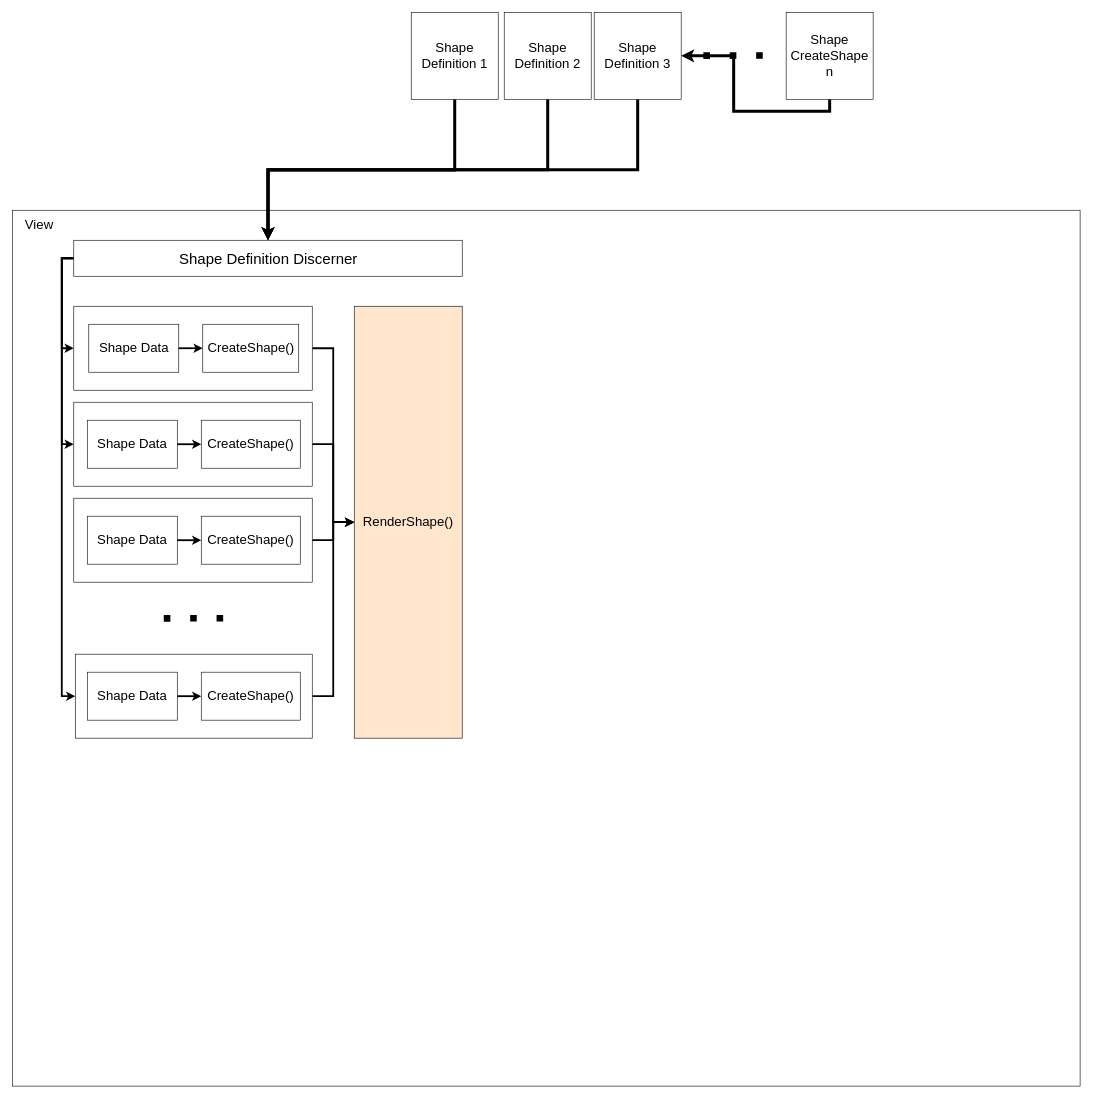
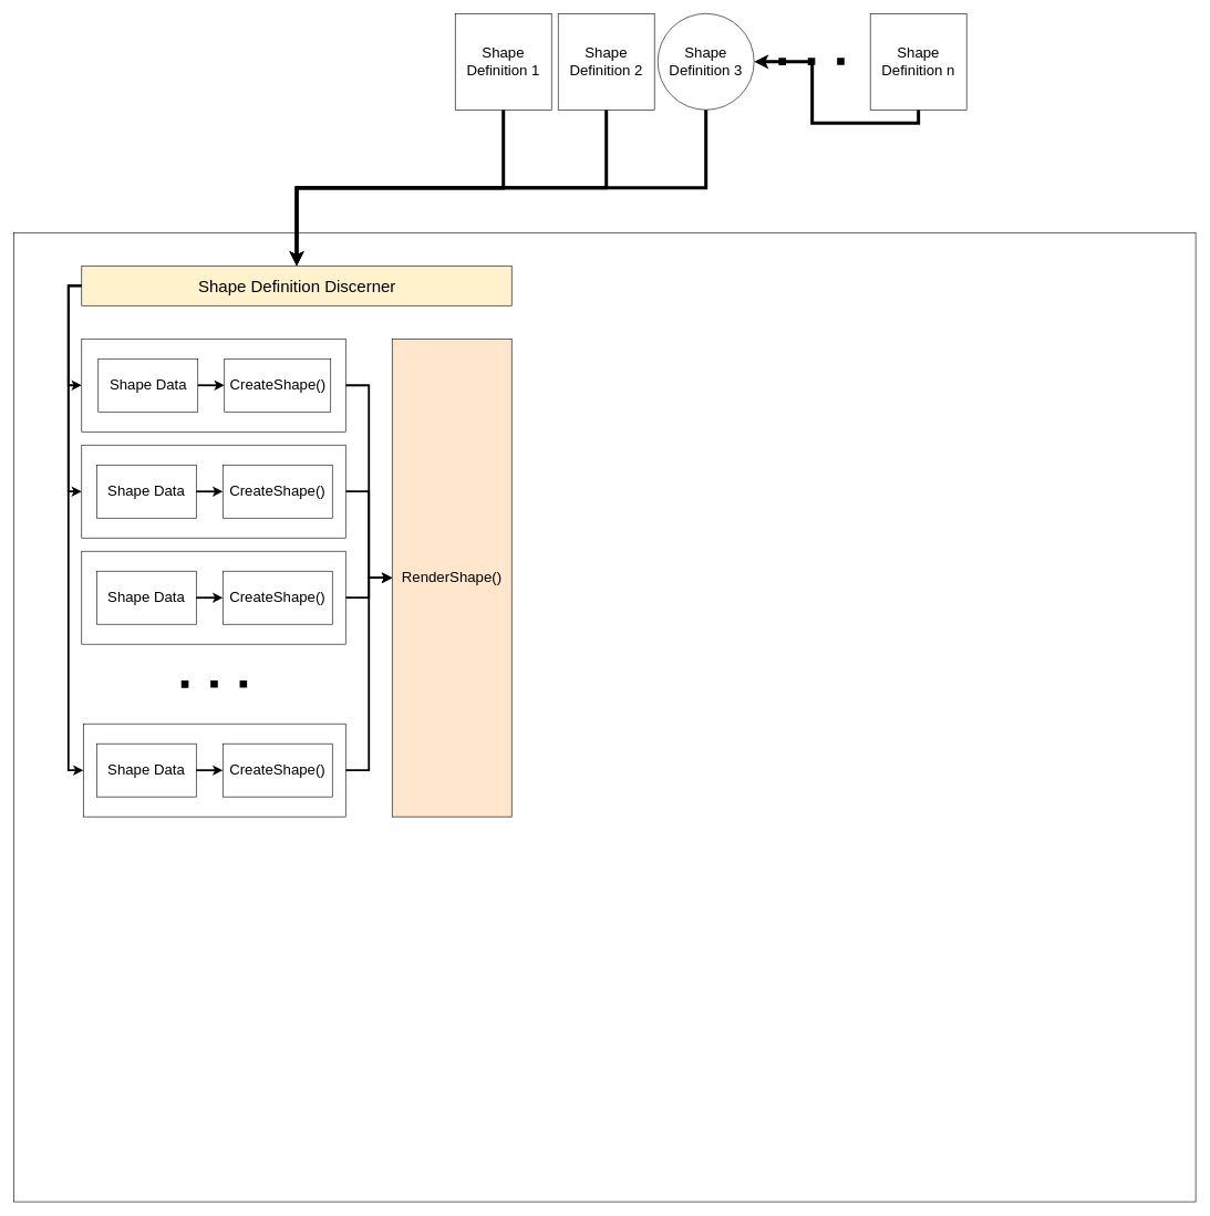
  <mxCell id="0" />
  <mxCell id="1" parent="0" />
  <mxCell id="2" value="" style="rounded=0;whiteSpace=wrap;html=1;" vertex="1" parent="1"><mxGeometry x="20" y="350" width="1780" height="1460" as="geometry" /></mxCell>
  <mxCell id="3" style="edgeStyle=orthogonalEdgeStyle;rounded=0;orthogonalLoop=1;jettySize=auto;html=1;exitX=0.5;exitY=1;exitDx=0;exitDy=0;entryX=0.5;entryY=0;entryDx=0;entryDy=0;strokeWidth=5;" edge="1" parent="1" source="4" target="16"><mxGeometry relative="1" as="geometry"><Array as="points"><mxPoint x="758" y="283" /><mxPoint x="446" y="283" /></Array></mxGeometry></mxCell>
  <mxCell id="4" value="&lt;font style=&quot;font-size: 22px;&quot;&gt;Shape Definition 1&lt;/font&gt;" style="whiteSpace=wrap;html=1;aspect=fixed;" vertex="1" parent="1"><mxGeometry x="685" y="20" width="145" height="145" as="geometry" /></mxCell>
- <mxCell id="5" value="&lt;font style=&quot;font-size: 22px;&quot;&gt;View&lt;/font&gt;" style="text;html=1;strokeColor=none;fillColor=none;align=center;verticalAlign=middle;whiteSpace=wrap;rounded=0;" vertex="1" parent="1"><mxGeometry x="20" y="350" width="90" height="50" as="geometry" /></mxCell>
  <mxCell id="6" style="edgeStyle=orthogonalEdgeStyle;rounded=0;orthogonalLoop=1;jettySize=auto;html=1;exitX=0.5;exitY=1;exitDx=0;exitDy=0;entryX=0.5;entryY=0;entryDx=0;entryDy=0;strokeWidth=5;" edge="1" parent="1" source="7" target="16"><mxGeometry relative="1" as="geometry" /></mxCell>
  <mxCell id="7" value="&lt;font style=&quot;font-size: 22px;&quot;&gt;Shape Definition 2&lt;/font&gt;" style="whiteSpace=wrap;html=1;aspect=fixed;" vertex="1" parent="1"><mxGeometry x="840" y="20" width="145" height="145" as="geometry" /></mxCell>
  <mxCell id="8" style="edgeStyle=orthogonalEdgeStyle;rounded=0;orthogonalLoop=1;jettySize=auto;html=1;exitX=0.5;exitY=1;exitDx=0;exitDy=0;entryX=0.5;entryY=0;entryDx=0;entryDy=0;strokeWidth=5;" edge="1" parent="1" source="9" target="16"><mxGeometry relative="1" as="geometry" /></mxCell>
- <mxCell id="9" value="&lt;font style=&quot;font-size: 22px;&quot;&gt;Shape Definition 3&lt;/font&gt;" style="whiteSpace=wrap;html=1;aspect=fixed;" vertex="1" parent="1"><mxGeometry x="990" y="20" width="145" height="145" as="geometry" /></mxCell>
+ <mxCell id="9" value="&lt;font style=&quot;font-size: 22px;&quot;&gt;Shape Definition 3&lt;/font&gt;" style="ellipse;whiteSpace=wrap;html=1;aspect=fixed;" vertex="1" parent="1"><mxGeometry x="990" y="20" width="145" height="145" as="geometry" /></mxCell>
  <mxCell id="10" value="" style="endArrow=none;dashed=1;html=1;dashPattern=1 3;strokeWidth=11;rounded=0;" edge="1" parent="1"><mxGeometry width="50" height="50" relative="1" as="geometry"><mxPoint x="1271" y="92" as="sourcePoint" /><mxPoint x="1171" y="92.3" as="targetPoint" /></mxGeometry></mxCell>
  <mxCell id="11" style="edgeStyle=orthogonalEdgeStyle;rounded=0;orthogonalLoop=1;jettySize=auto;html=1;exitX=0.5;exitY=1;exitDx=0;exitDy=0;strokeWidth=5;" edge="1" parent="1" source="12" target="9"><mxGeometry relative="1" as="geometry" /></mxCell>
- <mxCell id="12" value="&lt;font style=&quot;font-size: 22px;&quot;&gt;Shape CreateShape n&lt;/font&gt;" style="whiteSpace=wrap;html=1;aspect=fixed;" vertex="1" parent="1"><mxGeometry x="1310" y="20" width="145" height="145" as="geometry" /></mxCell>
+ <mxCell id="12" value="&lt;font style=&quot;font-size: 22px;&quot;&gt;Shape Definition n&lt;/font&gt;" style="whiteSpace=wrap;html=1;aspect=fixed;" vertex="1" parent="1"><mxGeometry x="1310" y="20" width="145" height="145" as="geometry" /></mxCell>
  <mxCell id="13" style="edgeStyle=orthogonalEdgeStyle;rounded=0;orthogonalLoop=1;jettySize=auto;html=1;exitX=0;exitY=0.5;exitDx=0;exitDy=0;entryX=0;entryY=0.5;entryDx=0;entryDy=0;strokeWidth=3;" edge="1" parent="1" source="16" target="19"><mxGeometry relative="1" as="geometry" /></mxCell>
  <mxCell id="14" style="edgeStyle=orthogonalEdgeStyle;rounded=0;orthogonalLoop=1;jettySize=auto;html=1;exitX=0;exitY=0.5;exitDx=0;exitDy=0;entryX=0;entryY=0.5;entryDx=0;entryDy=0;strokeWidth=3;" edge="1" parent="1" source="16" target="24"><mxGeometry relative="1" as="geometry" /></mxCell>
  <mxCell id="15" style="edgeStyle=orthogonalEdgeStyle;rounded=0;orthogonalLoop=1;jettySize=auto;html=1;exitX=0;exitY=0.5;exitDx=0;exitDy=0;entryX=0;entryY=0.5;entryDx=0;entryDy=0;strokeWidth=3;" edge="1" parent="1" source="16" target="34"><mxGeometry relative="1" as="geometry" /></mxCell>
- <mxCell id="16" value="Shape Definition Discerner" style="rounded=0;whiteSpace=wrap;html=1;fontSize=25;" vertex="1" parent="1"><mxGeometry x="122.5" y="400" width="647.5" height="60" as="geometry" /></mxCell>
+ <mxCell id="16" value="Shape Definition Discerner" style="rounded=0;whiteSpace=wrap;html=1;fontSize=25;fillColor=#fff2cc;" vertex="1" parent="1"><mxGeometry x="122.5" y="400" width="647.5" height="60" as="geometry" /></mxCell>
  <mxCell id="17" value="" style="endArrow=none;dashed=1;html=1;dashPattern=1 3;strokeWidth=11;rounded=0;" edge="1" parent="1"><mxGeometry width="50" height="50" relative="1" as="geometry"><mxPoint x="371.5" y="1030" as="sourcePoint" /><mxPoint x="271" y="1030.3" as="targetPoint" /></mxGeometry></mxCell>
  <mxCell id="18" style="edgeStyle=orthogonalEdgeStyle;rounded=0;orthogonalLoop=1;jettySize=auto;html=1;exitX=1;exitY=0.5;exitDx=0;exitDy=0;entryX=0;entryY=0.5;entryDx=0;entryDy=0;strokeWidth=3;" edge="1" parent="1" source="19" target="38"><mxGeometry relative="1" as="geometry" /></mxCell>
  <mxCell id="19" value="" style="rounded=0;whiteSpace=wrap;html=1;" vertex="1" parent="1"><mxGeometry x="122.5" y="510" width="397.5" height="140" as="geometry" /></mxCell>
  <mxCell id="20" value="&lt;font style=&quot;font-size: 22px;&quot;&gt;Shape Data&lt;/font&gt;" style="rounded=0;whiteSpace=wrap;html=1;" vertex="1" parent="1"><mxGeometry x="147.5" y="540" width="150" height="80" as="geometry" /></mxCell>
  <mxCell id="21" value="&lt;font style=&quot;font-size: 22px;&quot;&gt;CreateShape()&lt;/font&gt;" style="rounded=0;whiteSpace=wrap;html=1;" vertex="1" parent="1"><mxGeometry x="337.5" y="540" width="160" height="80" as="geometry" /></mxCell>
  <mxCell id="22" style="edgeStyle=orthogonalEdgeStyle;rounded=0;orthogonalLoop=1;jettySize=auto;html=1;exitX=1;exitY=0.5;exitDx=0;exitDy=0;strokeWidth=3;" edge="1" parent="1" source="20" target="21"><mxGeometry relative="1" as="geometry" /></mxCell>
  <mxCell id="23" style="edgeStyle=orthogonalEdgeStyle;rounded=0;orthogonalLoop=1;jettySize=auto;html=1;exitX=1;exitY=0.5;exitDx=0;exitDy=0;entryX=0;entryY=0.5;entryDx=0;entryDy=0;strokeWidth=3;" edge="1" parent="1" source="24" target="38"><mxGeometry relative="1" as="geometry" /></mxCell>
  <mxCell id="24" value="" style="rounded=0;whiteSpace=wrap;html=1;" vertex="1" parent="1"><mxGeometry x="122.5" y="670" width="397.5" height="140" as="geometry" /></mxCell>
  <mxCell id="25" value="&lt;font style=&quot;font-size: 22px;&quot;&gt;Shape Data&lt;/font&gt;" style="rounded=0;whiteSpace=wrap;html=1;" vertex="1" parent="1"><mxGeometry x="145" y="700" width="150" height="80" as="geometry" /></mxCell>
  <mxCell id="26" value="&lt;font style=&quot;font-size: 22px;&quot;&gt;CreateShape()&lt;/font&gt;" style="rounded=0;whiteSpace=wrap;html=1;" vertex="1" parent="1"><mxGeometry x="335" y="700" width="165" height="80" as="geometry" /></mxCell>
  <mxCell id="27" style="edgeStyle=orthogonalEdgeStyle;rounded=0;orthogonalLoop=1;jettySize=auto;html=1;exitX=1;exitY=0.5;exitDx=0;exitDy=0;strokeWidth=3;" edge="1" parent="1" source="25" target="26"><mxGeometry relative="1" as="geometry" /></mxCell>
  <mxCell id="28" style="edgeStyle=orthogonalEdgeStyle;rounded=0;orthogonalLoop=1;jettySize=auto;html=1;exitX=1;exitY=0.5;exitDx=0;exitDy=0;entryX=0;entryY=0.5;entryDx=0;entryDy=0;strokeWidth=3;" edge="1" parent="1" source="29" target="38"><mxGeometry relative="1" as="geometry" /></mxCell>
  <mxCell id="29" value="" style="rounded=0;whiteSpace=wrap;html=1;" vertex="1" parent="1"><mxGeometry x="122.5" y="830" width="397.5" height="140" as="geometry" /></mxCell>
  <mxCell id="30" value="&lt;font style=&quot;font-size: 22px;&quot;&gt;Shape Data&lt;/font&gt;" style="rounded=0;whiteSpace=wrap;html=1;" vertex="1" parent="1"><mxGeometry x="145" y="860" width="150" height="80" as="geometry" /></mxCell>
  <mxCell id="31" value="&lt;font style=&quot;font-size: 22px;&quot;&gt;CreateShape()&lt;/font&gt;" style="rounded=0;whiteSpace=wrap;html=1;" vertex="1" parent="1"><mxGeometry x="335" y="860" width="165" height="80" as="geometry" /></mxCell>
  <mxCell id="32" style="edgeStyle=orthogonalEdgeStyle;rounded=0;orthogonalLoop=1;jettySize=auto;html=1;exitX=1;exitY=0.5;exitDx=0;exitDy=0;strokeWidth=3;" edge="1" parent="1" source="30" target="31"><mxGeometry relative="1" as="geometry" /></mxCell>
  <mxCell id="33" style="edgeStyle=orthogonalEdgeStyle;rounded=0;orthogonalLoop=1;jettySize=auto;html=1;exitX=1;exitY=0.5;exitDx=0;exitDy=0;entryX=0;entryY=0.5;entryDx=0;entryDy=0;strokeWidth=3;" edge="1" parent="1" source="34" target="38"><mxGeometry relative="1" as="geometry" /></mxCell>
  <mxCell id="34" value="" style="rounded=0;whiteSpace=wrap;html=1;" vertex="1" parent="1"><mxGeometry x="125" y="1090" width="395" height="140" as="geometry" /></mxCell>
  <mxCell id="35" value="&lt;font style=&quot;font-size: 22px;&quot;&gt;Shape Data&lt;/font&gt;" style="rounded=0;whiteSpace=wrap;html=1;" vertex="1" parent="1"><mxGeometry x="145" y="1120" width="150" height="80" as="geometry" /></mxCell>
  <mxCell id="36" value="&lt;font style=&quot;font-size: 22px;&quot;&gt;CreateShape()&lt;/font&gt;" style="rounded=0;whiteSpace=wrap;html=1;" vertex="1" parent="1"><mxGeometry x="335" y="1120" width="165" height="80" as="geometry" /></mxCell>
  <mxCell id="37" style="edgeStyle=orthogonalEdgeStyle;rounded=0;orthogonalLoop=1;jettySize=auto;html=1;exitX=1;exitY=0.5;exitDx=0;exitDy=0;strokeWidth=3;" edge="1" parent="1" source="35" target="36"><mxGeometry relative="1" as="geometry" /></mxCell>
  <mxCell id="38" value="&lt;font style=&quot;font-size: 22px;&quot;&gt;RenderShape()&lt;/font&gt;" style="rounded=0;whiteSpace=wrap;html=1;fillColor=#ffe6cc;" vertex="1" parent="1"><mxGeometry x="590" y="510" width="180" height="720" as="geometry" /></mxCell>
